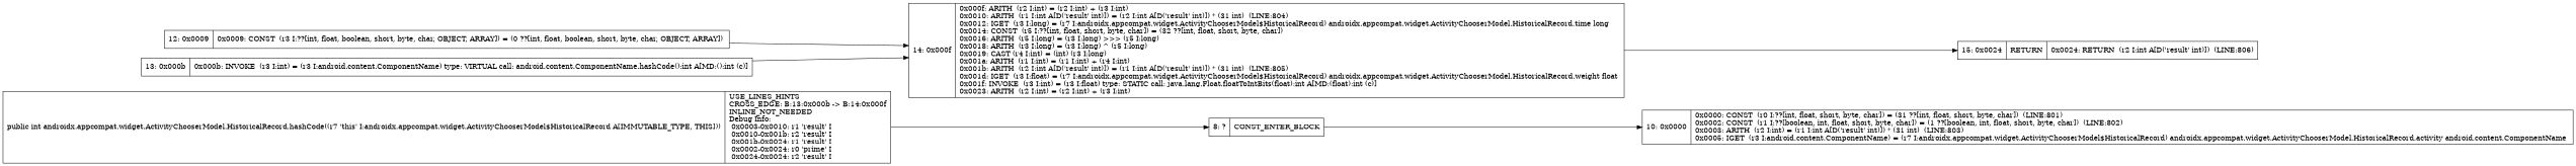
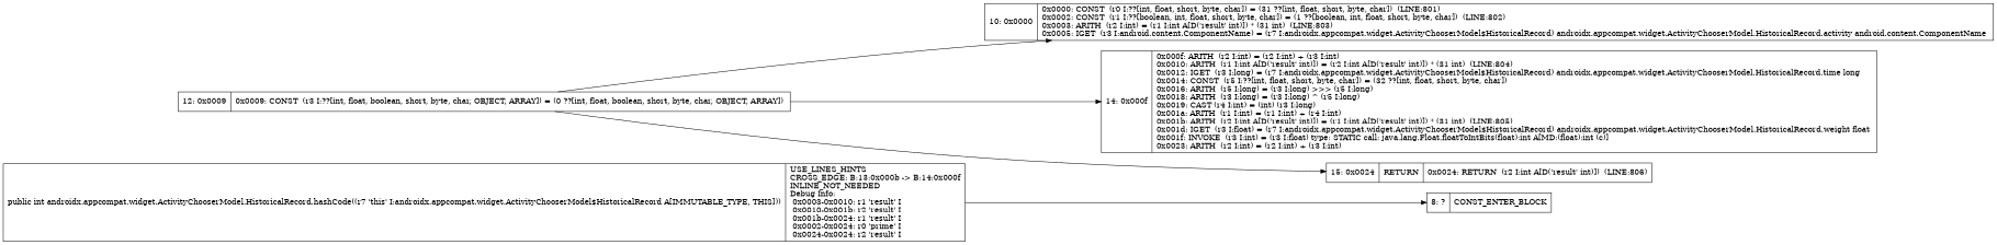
  digraph {
    rankdir=LR
    node [shape=record]
    n1 [label="{8\:\ ?|CONST_ENTER_BLOCK\l}"]
    n2 [label="{10\:\ 0x0000|0x0000: CONST  (r0 I:??[int, float, short, byte, char]) = (31 ??[int, float, short, byte, char])  (LINE:801)\l0x0002: CONST  (r1 I:??[boolean, int, float, short, byte, char]) = (1 ??[boolean, int, float, short, byte, char])  (LINE:802)\l0x0003: ARITH  (r2 I:int) = (r1 I:int A[D('result' int)]) * (31 int)  (LINE:803)\l0x0005: IGET  (r3 I:android.content.ComponentName) = (r7 I:androidx.appcompat.widget.ActivityChooserModel$HistoricalRecord) androidx.appcompat.widget.ActivityChooserModel.HistoricalRecord.activity android.content.ComponentName \l}"]
    n3 [label="{12\:\ 0x0009|0x0009: CONST  (r3 I:??[int, float, boolean, short, byte, char, OBJECT, ARRAY]) = (0 ??[int, float, boolean, short, byte, char, OBJECT, ARRAY]) \l}"]
    n4 [label="{14\:\ 0x000f|0x000f: ARITH  (r2 I:int) = (r2 I:int) + (r3 I:int) \l0x0010: ARITH  (r1 I:int A[D('result' int)]) = (r2 I:int A[D('result' int)]) * (31 int)  (LINE:804)\l0x0012: IGET  (r3 I:long) = (r7 I:androidx.appcompat.widget.ActivityChooserModel$HistoricalRecord) androidx.appcompat.widget.ActivityChooserModel.HistoricalRecord.time long \l0x0014: CONST  (r5 I:??[int, float, short, byte, char]) = (32 ??[int, float, short, byte, char]) \l0x0016: ARITH  (r5 I:long) = (r3 I:long) \>\>\> (r5 I:long) \l0x0018: ARITH  (r3 I:long) = (r3 I:long) ^ (r5 I:long) \l0x0019: CAST (r4 I:int) = (int) (r3 I:long) \l0x001a: ARITH  (r1 I:int) = (r1 I:int) + (r4 I:int) \l0x001b: ARITH  (r2 I:int A[D('result' int)]) = (r1 I:int A[D('result' int)]) * (31 int)  (LINE:805)\l0x001d: IGET  (r3 I:float) = (r7 I:androidx.appcompat.widget.ActivityChooserModel$HistoricalRecord) androidx.appcompat.widget.ActivityChooserModel.HistoricalRecord.weight float \l0x001f: INVOKE  (r3 I:int) = (r3 I:float) type: STATIC call: java.lang.Float.floatToIntBits(float):int A[MD:(float):int (c)]\l0x0023: ARITH  (r2 I:int) = (r2 I:int) + (r3 I:int) \l}"]
-   n5 [label="{13\:\ 0x000b|0x000b: INVOKE  (r3 I:int) = (r3 I:android.content.ComponentName) type: VIRTUAL call: android.content.ComponentName.hashCode():int A[MD:():int (c)]\l}"]
    n6 [label="{15\:\ 0x0024|RETURN\l|0x0024: RETURN  (r2 I:int A[D('result' int)])  (LINE:806)\l}"]
    n7 [label="{public int androidx.appcompat.widget.ActivityChooserModel.HistoricalRecord.hashCode((r7 'this' I:androidx.appcompat.widget.ActivityChooserModel$HistoricalRecord A[IMMUTABLE_TYPE, THIS]))  | USE_LINES_HINTS\lCROSS_EDGE: B:13:0x000b \-\> B:14:0x000f\lINLINE_NOT_NEEDED\lDebug Info:\l  0x0003\-0x0010: r1 'result' I\l  0x0010\-0x001b: r2 'result' I\l  0x001b\-0x0024: r1 'result' I\l  0x0002\-0x0024: r0 'prime' I\l  0x0024\-0x0024: r2 'result' I\l}"]
-   n1 -> n2
+   n3 -> n2
    n3 -> n4
-   n4 -> n6
-   n5 -> n4
+   n3 -> n6
    n7 -> n1
  }
